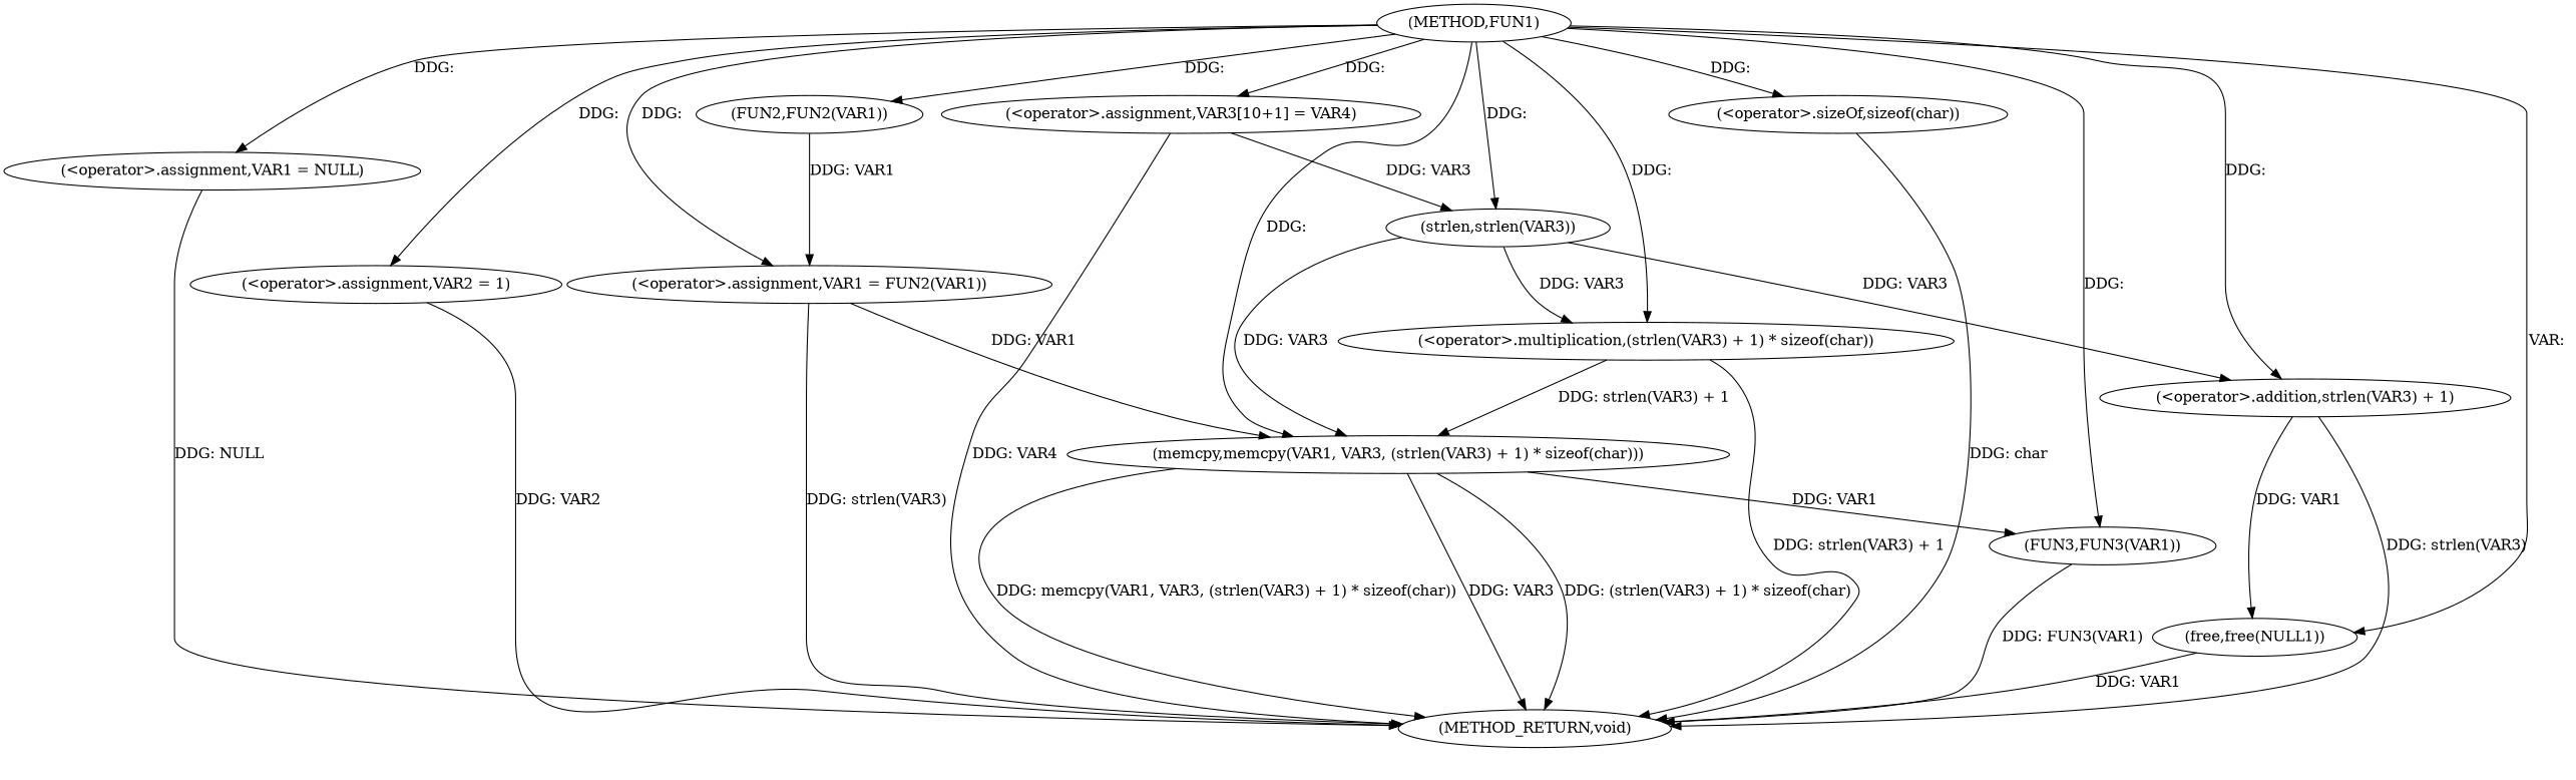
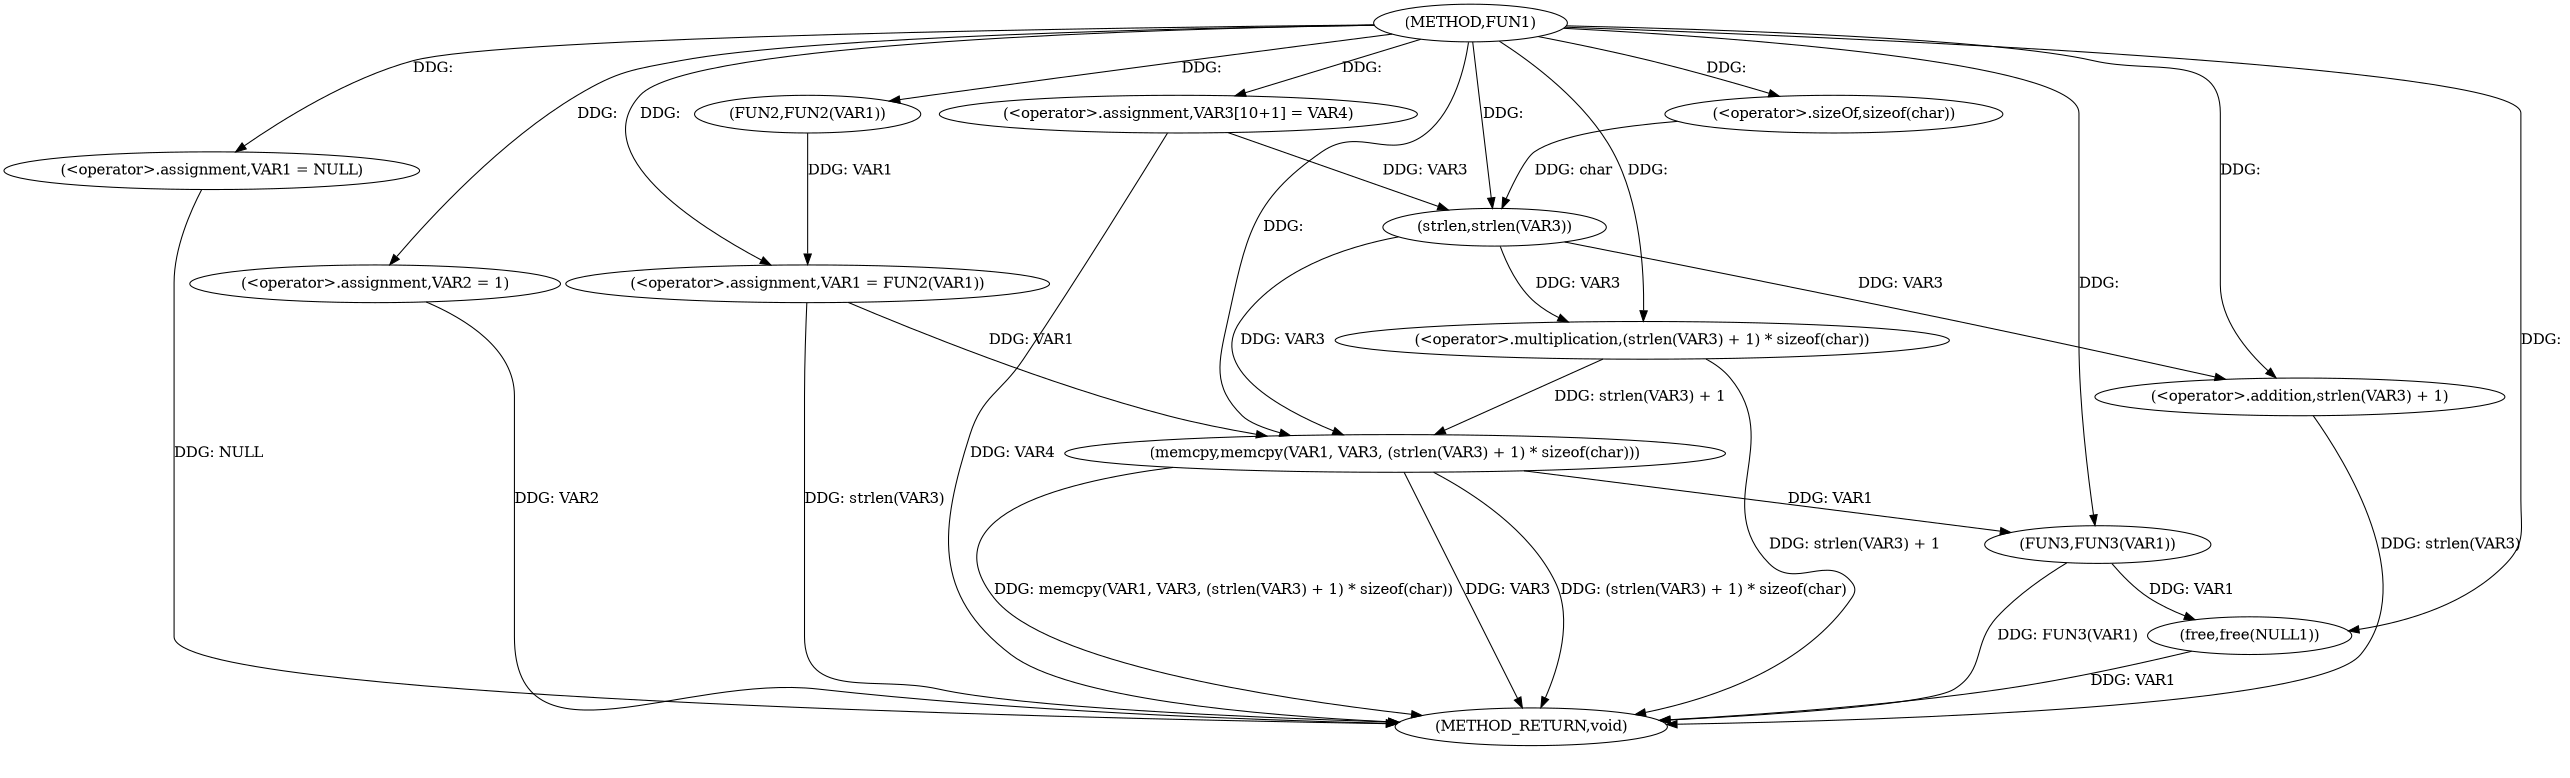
  digraph {
    n1 [label="(METHOD,FUN1)"]
    n2 [label="(<operator>.assignment,VAR1 = NULL)"]
    n3 [label="(<operator>.assignment,VAR2 = 1)"]
    n4 [label="(<operator>.assignment,VAR1 = FUN2(VAR1))"]
    n5 [label="(FUN2,FUN2(VAR1))"]
    n6 [label="(<operator>.assignment,VAR3[10+1] = VAR4)"]
    n7 [label="(memcpy,memcpy(VAR1, VAR3, (strlen(VAR3) + 1) * sizeof(char)))"]
    n8 [label="(<operator>.multiplication,(strlen(VAR3) + 1) * sizeof(char))"]
    n9 [label="(<operator>.addition,strlen(VAR3) + 1)"]
    n10 [label="(strlen,strlen(VAR3))"]
    n11 [label="(<operator>.sizeOf,sizeof(char))"]
    n12 [label="(FUN3,FUN3(VAR1))"]
    n13 [label="(free,free(NULL1))"]
    n14 [label="(METHOD_RETURN,void)"]
    n1 -> n2 [label="DDG: "]
    n1 -> n3 [label="DDG: "]
    n1 -> n4 [label="DDG: "]
    n1 -> n5 [label="DDG: "]
    n1 -> n6 [label="DDG: "]
    n1 -> n7 [label="DDG: "]
    n1 -> n8 [label="DDG: "]
    n1 -> n9 [label="DDG: "]
    n1 -> n10 [label="DDG: "]
    n1 -> n11 [label="DDG: "]
    n1 -> n12 [label="DDG: "]
-   n1 -> n13 [label="VAR: "]
+   n1 -> n13 [label="DDG: "]
    n2 -> n14 [label="DDG: NULL"]
    n3 -> n14 [label="DDG: VAR2"]
    n4 -> n7 [label="DDG: VAR1"]
    n4 -> n14 [label="DDG: strlen(VAR3)"]
    n5 -> n4 [label="DDG: VAR1"]
    n6 -> n10 [label="DDG: VAR3"]
    n6 -> n14 [label="DDG: VAR4"]
    n7 -> n12 [label="DDG: VAR1"]
    n7 -> n14 [label="DDG: memcpy(VAR1, VAR3, (strlen(VAR3) + 1) * sizeof(char))"]
    n7 -> n14 [label="DDG: VAR3"]
    n7 -> n14 [label="DDG: (strlen(VAR3) + 1) * sizeof(char)"]
    n8 -> n7 [label="DDG: strlen(VAR3) + 1"]
    n8 -> n14 [label="DDG: strlen(VAR3) + 1"]
    n9 -> n14 [label="DDG: strlen(VAR3)"]
    n10 -> n7 [label="DDG: VAR3"]
    n10 -> n8 [label="DDG: VAR3"]
    n10 -> n9 [label="DDG: VAR3"]
-   n11 -> n14 [label="DDG: char"]
-   n9 -> n13 [label="DDG: VAR1"]
+   n11 -> n10 [label="DDG: char"]
+   n12 -> n13 [label="DDG: VAR1"]
    n12 -> n14 [label="DDG: FUN3(VAR1)"]
    n13 -> n14 [label="DDG: VAR1"]
  }
